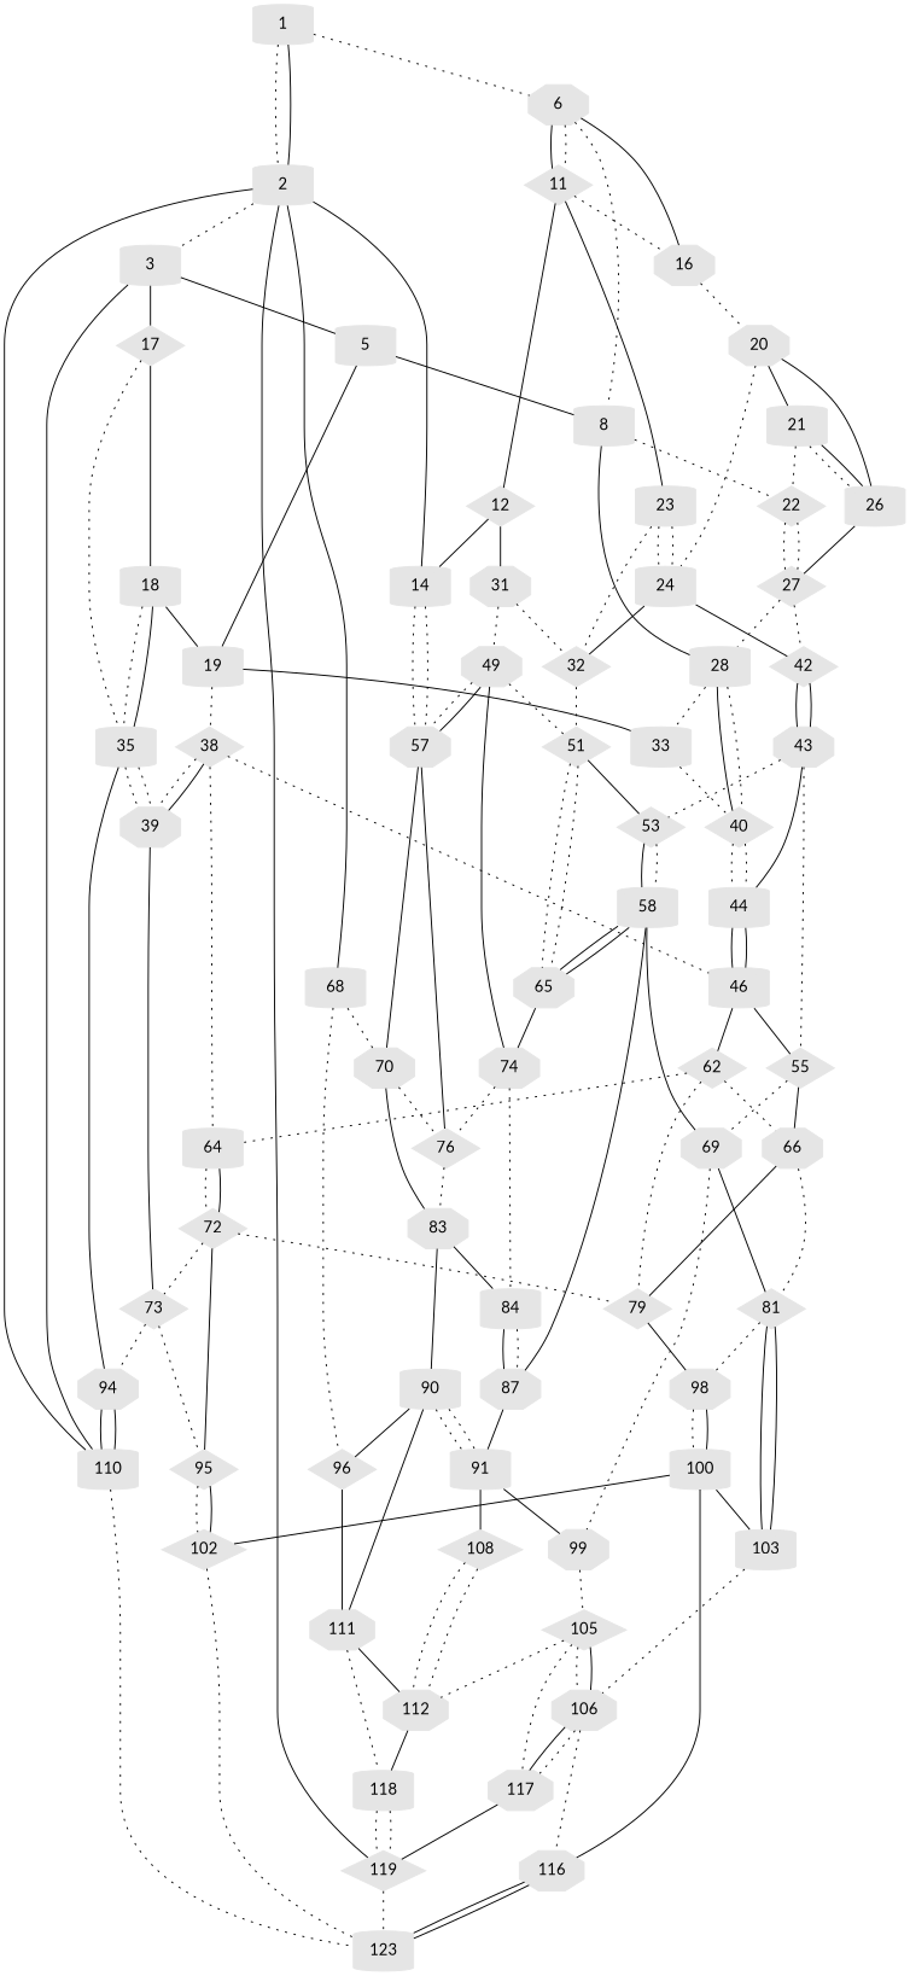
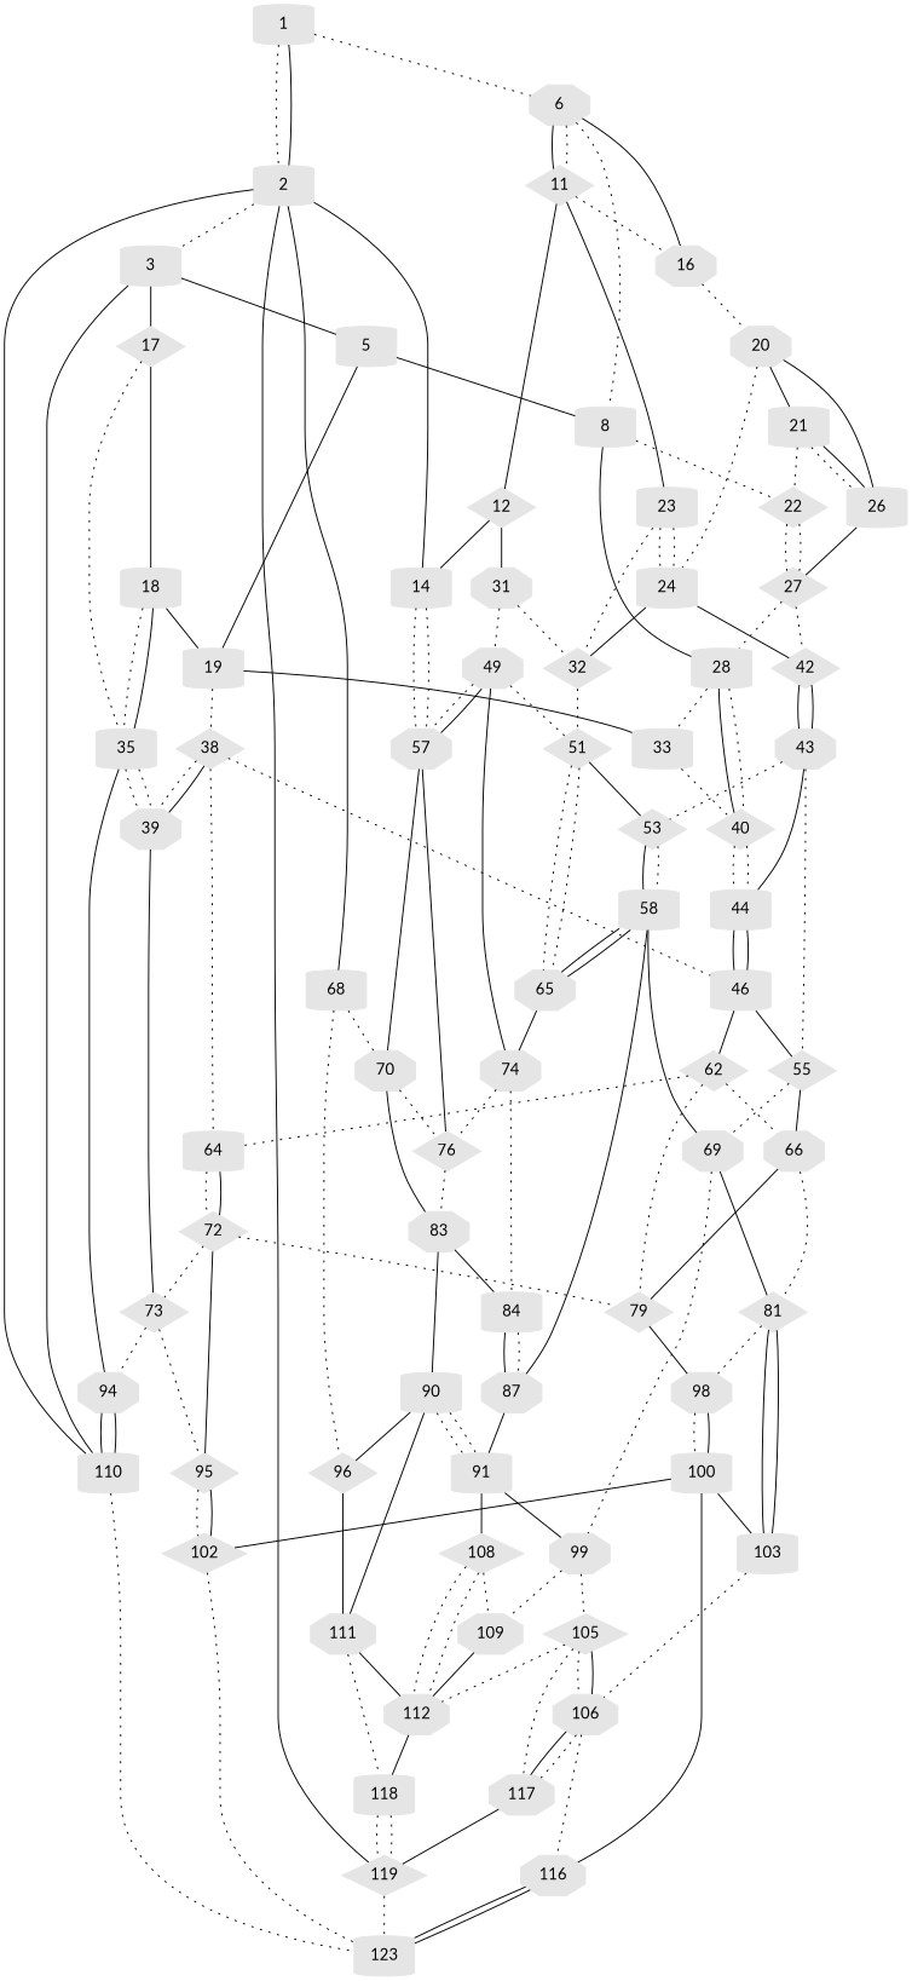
  graph {
    fontname=Lato
    node [color=gray90 fontname=Lato shape=cylinder style=filled]
    edge [fontname=Lato style=dotted]
    2 [super="+67"]
    1
    6 [shape=octagon super="+7"]
    3 [super="+4"]
    14
    68 [super="+69"]
    110
    119 [shape=diamond super="+120"]
    8 [super="+9"]
    11 [shape=diamond super="+15"]
    16 [shape=octagon]
    5 [super="+10"]
    17 [shape=diamond super="+37"]
    57 [shape=octagon super="+71"]
    70 [shape=octagon super="+85"]
    96 [shape=diamond super="+122"]
    123 [super="+124"]
    19 [super="+34"]
    18
    35 [super="+36"]
    22 [shape=diamond]
    28 [super="+29"]
    33
    38 [shape=diamond super="+47"]
    12 [shape=diamond super="+13"]
    23
    20 [shape=octagon super="+25"]
    27 [shape=diamond super="+30"]
    40 [shape=diamond]
    31 [shape=octagon super="+48"]
    24 [super="+41"]
    32 [shape=diamond super="+45"]
    49 [shape=octagon super="+50"]
    76 [shape=diamond super="+77"]
    21
    26
    39 [shape=octagon]
    94 [shape=octagon]
    46 [super="+56"]
    64
    42 [shape=diamond]
    51 [shape=diamond super="+52"]
    43 [shape=octagon super="+54"]
    44
    74 [shape=octagon super="+75"]
    53 [shape=diamond]
    65 [shape=octagon]
    73 [shape=diamond super="+93"]
    55 [shape=diamond super="+61"]
    62 [shape=diamond super="+63"]
    72 [shape=diamond super="+89"]
    95 [shape=diamond]
    58 [super="+59"]
    n54 [label=69 shape=octagon super="+80"]
    66 [shape=octagon super="+78"]
    79 [shape=diamond super="+88"]
    84
    87 [shape=octagon]
    81 [shape=diamond super="+82"]
    99 [shape=octagon super="+104"]
    83 [shape=octagon super="+86"]
    91 [super="+92"]
    98 [shape=octagon]
    103
    105 [shape=diamond super="+114"]
+   109 [shape=octagon super="+113"]
    111 [shape=octagon super="+121"]
    90 [super="+97"]
    102 [shape=diamond]
    100 [super="+101"]
    106 [shape=octagon super="+107"]
    108 [shape=diamond]
    112 [shape=octagon super="+115"]
    118
    116 [shape=octagon]
    117 [shape=octagon]
    2 -- 3
    2 -- 14 [style=solid]
    2 -- 68 [style=solid]
    2 -- 110 [style=solid]
    2 -- 119 [style=solid]
    1 -- 2
    1 -- 2 [style=solid]
    1 -- 6
    6 -- 8
    6 -- 11 [style=solid]
    6 -- 11
    6 -- 16 [style=solid]
    3 -- 110 [style=solid]
    3 -- 5 [style=solid]
    3 -- 17 [style=solid weight=2]
    14 -- 57
    14 -- 57
    68 -- 70
    68 -- 96 [weight=2]
    110 -- 123
    119 -- 123
    8 -- 22
    8 -- 28 [style=solid]
    11 -- 16
    11 -- 12 [style=solid]
    11 -- 23 [style=solid]
    16 -- 20
    5 -- 8 [style=solid]
    5 -- 19 [style=solid]
    17 -- 18 [style=solid]
    17 -- 35
    57 -- 70 [style=solid]
    57 -- 76 [style=solid]
    70 -- 76
    70 -- 83 [style=solid]
    96 -- 111 [style=solid]
    19 -- 33 [style=solid]
    19 -- 38
    18 -- 19 [style=solid]
    18 -- 35
    18 -- 35 [style=solid]
    35 -- 39
    35 -- 39
    35 -- 94 [style=solid]
    22 -- 27
    22 -- 27
    28 -- 33
    28 -- 40 [style=solid]
    28 -- 40
    33 -- 40
    38 -- 39
    38 -- 39 [style=solid]
    38 -- 46
    38 -- 64
    12 -- 14 [style=solid]
    12 -- 31 [style=solid weight=2]
    23 -- 24
    23 -- 24
    23 -- 32
    20 -- 24
    20 -- 21 [style=solid]
    20 -- 26 [style=solid]
    27 -- 28
    27 -- 42
    40 -- 44
    40 -- 44
    31 -- 32
    31 -- 49
    24 -- 32 [style=solid]
    24 -- 42 [style=solid]
    32 -- 51
    49 -- 57
    49 -- 57 [style=solid]
    49 -- 51
    49 -- 74 [style=solid]
    76 -- 83
    21 -- 22
    21 -- 26
    21 -- 26 [style=solid]
    26 -- 27 [style=solid]
    39 -- 73 [style=solid]
    94 -- 110 [style=solid]
    94 -- 110 [style=solid]
    46 -- 55 [style=solid]
    46 -- 62 [style=solid]
    64 -- 72
    64 -- 72 [style=solid]
    42 -- 43 [style=solid]
    42 -- 43 [style=solid]
    51 -- 53 [style=solid]
    51 -- 65
    51 -- 65
    43 -- 44 [style=solid]
    43 -- 53
    43 -- 55
    44 -- 46 [style=solid]
    44 -- 46 [style=solid]
    74 -- 76
    74 -- 84
    53 -- 58 [style=solid]
    53 -- 58
    65 -- 74 [style=solid]
    73 -- 94
    73 -- 95
    55 -- n54
    55 -- 66 [style=solid]
    62 -- 64
    62 -- 66
    62 -- 79
    72 -- 73
    72 -- 95 [style=solid]
    72 -- 79
    95 -- 102
    95 -- 102 [style=solid]
    58 -- 65 [style=solid]
    58 -- 65 [style=solid]
    58 -- n54 [style=solid]
    58 -- 87 [style=solid]
    n54 -- 81 [style=solid]
    n54 -- 99
    66 -- 79 [style=solid]
    66 -- 81
    79 -- 98 [style=solid]
    84 -- 87 [style=solid]
    84 -- 87
    87 -- 91 [style=solid]
    81 -- 98
    81 -- 103 [style=solid]
    81 -- 103 [style=solid]
    99 -- 105
+   99 -- 109
    83 -- 84 [style=solid]
    83 -- 90 [style=solid]
    91 -- 99 [style=solid]
    91 -- 108 [style=solid]
    98 -- 100
    98 -- 100 [style=solid]
    103 -- 106
    105 -- 106
    105 -- 106 [style=solid]
    105 -- 112
    105 -- 117
+   109 -- 112 [style=solid]
    111 -- 112 [style=solid]
    111 -- 118
    90 -- 96 [style=solid]
    90 -- 91
    90 -- 91
    90 -- 111 [style=solid]
    102 -- 123
    100 -- 103 [style=solid]
    100 -- 102 [style=solid]
    100 -- 116 [style=solid]
    106 -- 116
    106 -- 117 [style=solid]
    106 -- 117
+   108 -- 109
    108 -- 112
    108 -- 112
    112 -- 118 [style=solid]
    118 -- 119
    118 -- 119
    116 -- 123 [style=solid]
    116 -- 123 [style=solid]
    117 -- 119 [style=solid]
  }
